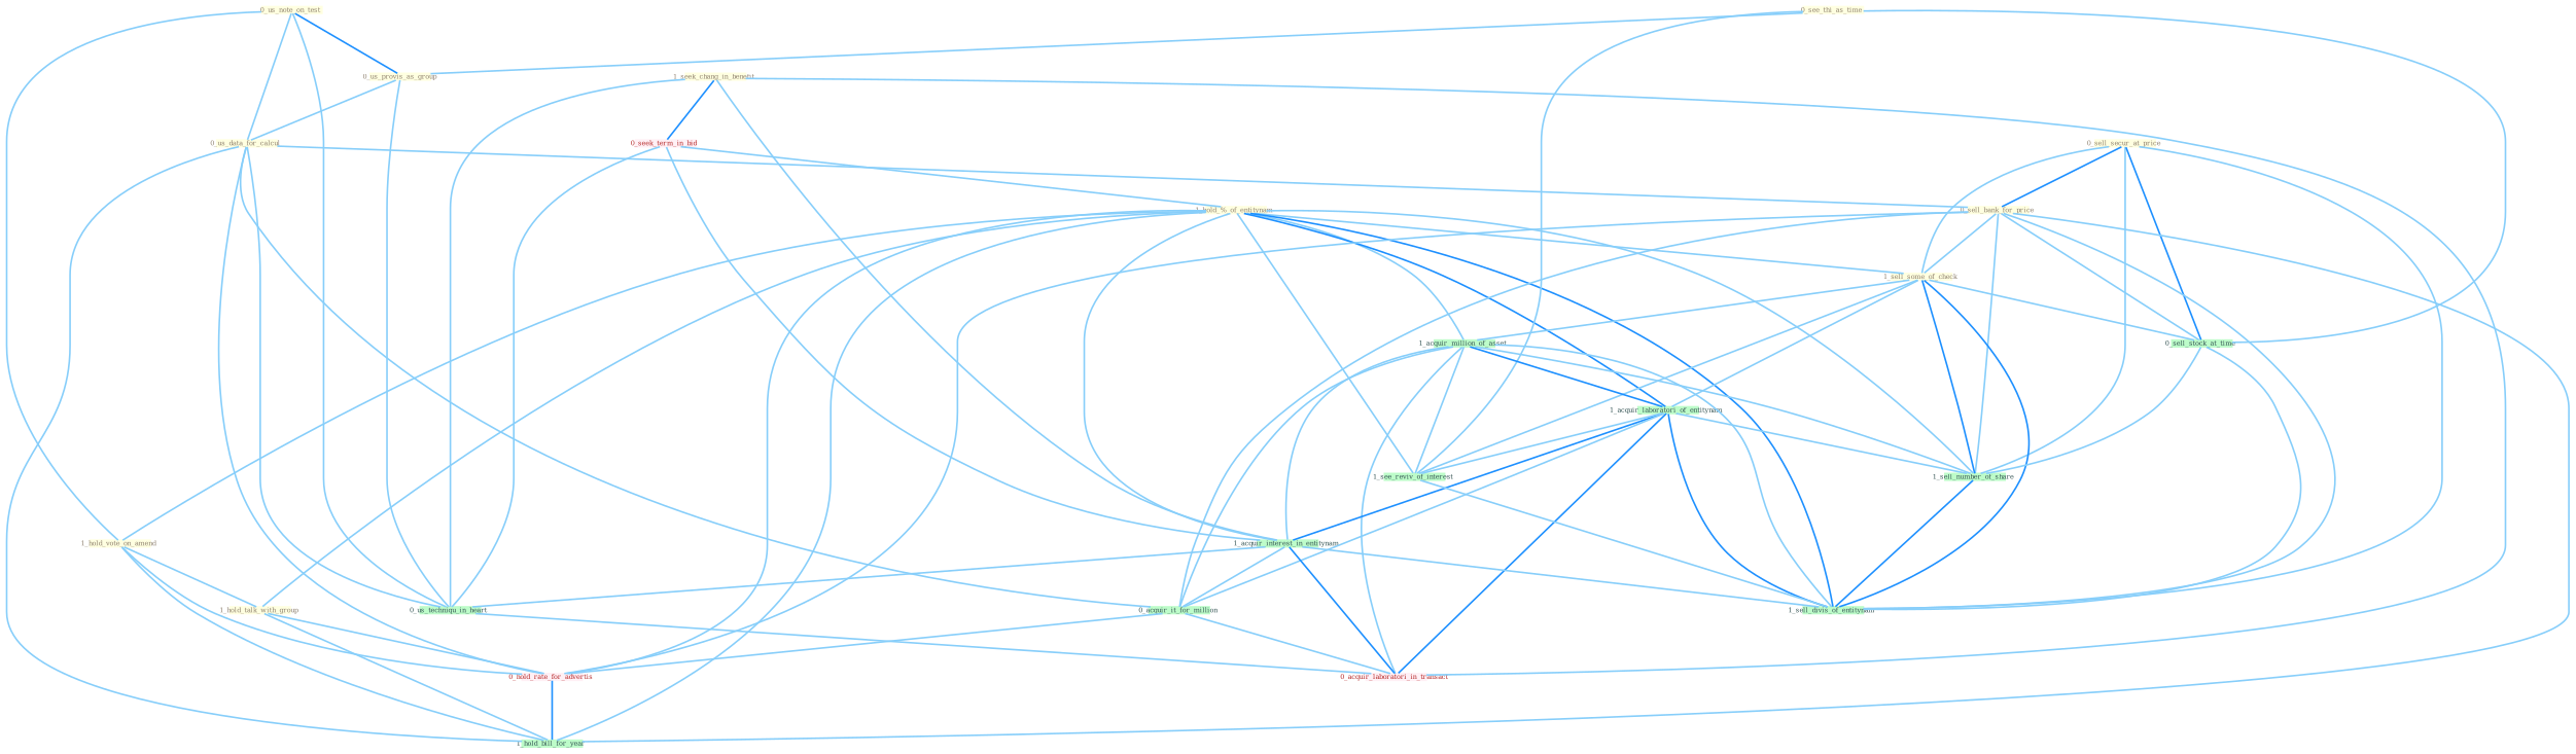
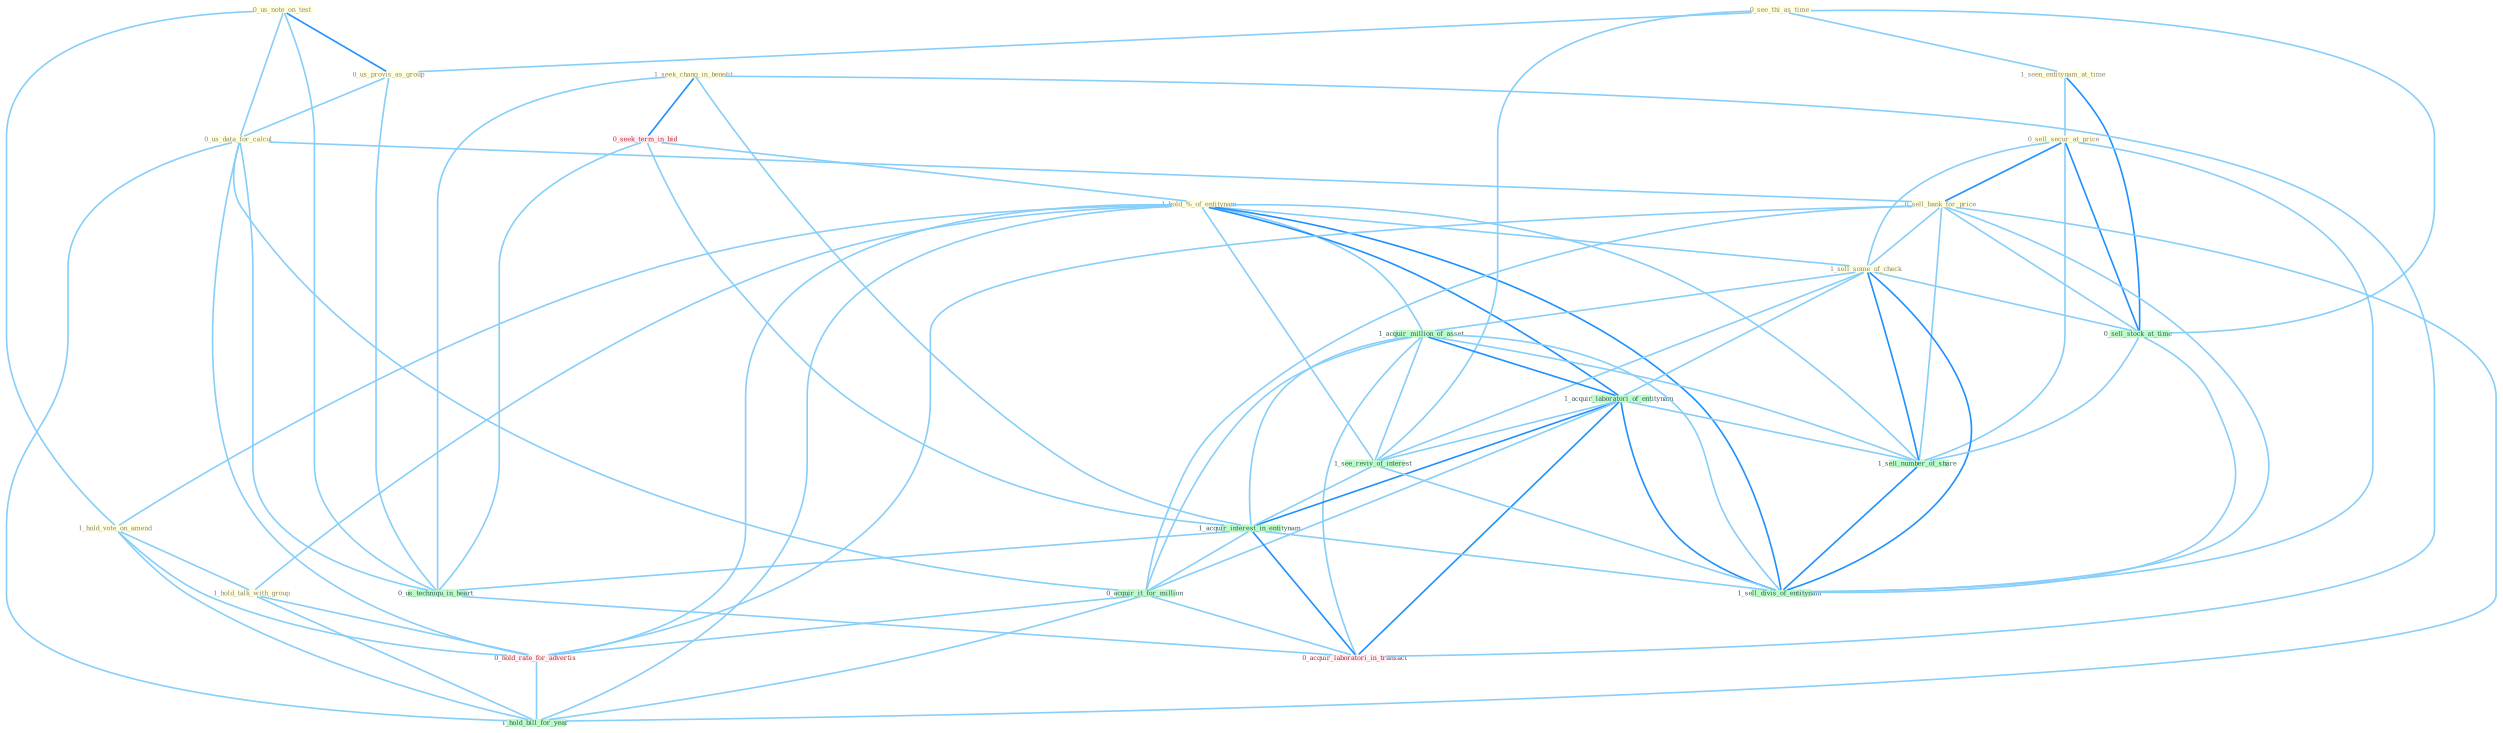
  graph {
    node [color="#ffffe0" fixedsize=true fontcolor="#8b7d6b" fontsize=4 shape=polygon style=filled]
    edge [color="#87cefa" w=1]
    "0_us_note_on_test " [height=.06 width=.5]
    "1_hold_%_of_entitynam " [height=.06 width=.5]
    "0_see_thi_as_time " [height=.06 width=.5]
+   "1_seen_entitynam_at_time " [height=.06 width=.5]
    n5 [height=.06 label="0_us_provis_as_group" width=.5]
    "1_hold_vote_on_amend " [height=.06 width=.5]
    "1_hold_talk_with_group " [height=.06 width=.5]
    "0_sell_secur_at_price " [height=.06 width=.5]
    "0_us_data_for_calcul " [height=.06 width=.5]
    "0_sell_bank_for_price " [height=.06 width=.5]
    "1_sell_some_of_check " [height=.06 width=.5]
    "1_seek_chang_in_benefit " [height=.06 width=.5]
    "0_seek_term_in_bid " [color="#fff0f5" fontcolor="#b22222" height=.06 width=.5]
    "0_hold_rate_for_advertis " [color="#fff0f5" fontcolor="#b22222" height=.06 width=.5]
    "0_acquir_laboratori_in_transact " [color="#fff0f5" fontcolor="#b22222" height=.06 width=.5]
    "0_us_techniqu_in_heart " [color="#BDFCC9" fontcolor="#2f4f4f" height=.06 width=.5]
    "1_acquir_million_of_asset " [color="#BDFCC9" fontcolor="#2f4f4f" height=.06 width=.5]
    "1_acquir_laboratori_of_entitynam " [color="#BDFCC9" fontcolor="#2f4f4f" height=.06 width=.5]
    "1_acquir_interest_in_entitynam " [color="#BDFCC9" fontcolor="#2f4f4f" height=.06 width=.5]
    "1_sell_number_of_share " [color="#BDFCC9" fontcolor="#2f4f4f" height=.06 width=.5]
    "1_see_reviv_of_interest " [color="#BDFCC9" fontcolor="#2f4f4f" height=.06 width=.5]
    "1_hold_bill_for_year " [color="#BDFCC9" fontcolor="#2f4f4f" height=.06 width=.5]
    "1_sell_divis_of_entitynam " [color="#BDFCC9" fontcolor="#2f4f4f" height=.06 width=.5]
    "0_sell_stock_at_time " [color="#BDFCC9" fontcolor="#2f4f4f" height=.06 width=.5]
    "0_acquir_it_for_million " [color="#BDFCC9" fontcolor="#2f4f4f" height=.06 width=.5]
    subgraph sub_1 {
      "0_us_note_on_test "
      "1_hold_%_of_entitynam "
      "0_see_thi_as_time "
+     "1_seen_entitynam_at_time "
      n5
      "1_hold_vote_on_amend "
      "1_hold_talk_with_group "
      "0_sell_secur_at_price "
      "0_us_data_for_calcul "
      "0_sell_bank_for_price "
      "1_sell_some_of_check "
      "1_seek_chang_in_benefit "
    }
    subgraph sub_2 {
      "0_seek_term_in_bid "
      "0_hold_rate_for_advertis "
      "0_acquir_laboratori_in_transact "
    }
    "0_us_note_on_test " -- n5 [color="#1e90ff" w=2]
    "0_us_note_on_test " -- "1_hold_vote_on_amend "
    "0_us_note_on_test " -- "0_us_data_for_calcul "
    "0_us_note_on_test " -- "0_us_techniqu_in_heart "
    "1_hold_%_of_entitynam " -- "1_hold_vote_on_amend "
    "1_hold_%_of_entitynam " -- "1_hold_talk_with_group "
    "1_hold_%_of_entitynam " -- "1_sell_some_of_check "
    "1_hold_%_of_entitynam " -- "0_hold_rate_for_advertis "
    "1_hold_%_of_entitynam " -- "1_acquir_million_of_asset "
    "1_hold_%_of_entitynam " -- "1_acquir_laboratori_of_entitynam " [color="#1e90ff" w=2]
-   "1_hold_%_of_entitynam " -- "1_acquir_interest_in_entitynam "
+   "1_see_reviv_of_interest " -- "1_acquir_interest_in_entitynam "
    "1_hold_%_of_entitynam " -- "1_sell_number_of_share "
    "1_hold_%_of_entitynam " -- "1_see_reviv_of_interest "
    "1_hold_%_of_entitynam " -- "1_hold_bill_for_year "
    "1_hold_%_of_entitynam " -- "1_sell_divis_of_entitynam " [color="#1e90ff" w=2]
+   "0_see_thi_as_time " -- "1_seen_entitynam_at_time "
    "0_see_thi_as_time " -- n5
    "0_see_thi_as_time " -- "1_see_reviv_of_interest "
    "0_see_thi_as_time " -- "0_sell_stock_at_time "
+   "1_seen_entitynam_at_time " -- "0_sell_secur_at_price "
+   "1_seen_entitynam_at_time " -- "0_sell_stock_at_time " [color="#1e90ff" w=2]
    n5 -- "0_us_data_for_calcul "
    n5 -- "0_us_techniqu_in_heart "
    "1_hold_vote_on_amend " -- "1_hold_talk_with_group "
    "1_hold_vote_on_amend " -- "0_hold_rate_for_advertis "
    "1_hold_vote_on_amend " -- "1_hold_bill_for_year "
    "1_hold_talk_with_group " -- "0_hold_rate_for_advertis "
    "1_hold_talk_with_group " -- "1_hold_bill_for_year "
    "0_sell_secur_at_price " -- "0_sell_bank_for_price " [color="#1e90ff" w=2]
    "0_sell_secur_at_price " -- "1_sell_some_of_check "
    "0_sell_secur_at_price " -- "1_sell_number_of_share "
    "0_sell_secur_at_price " -- "1_sell_divis_of_entitynam "
    "0_sell_secur_at_price " -- "0_sell_stock_at_time " [color="#1e90ff" w=2]
    "0_us_data_for_calcul " -- "0_sell_bank_for_price "
    "0_us_data_for_calcul " -- "0_hold_rate_for_advertis "
    "0_us_data_for_calcul " -- "0_us_techniqu_in_heart "
    "0_us_data_for_calcul " -- "1_hold_bill_for_year "
    "0_us_data_for_calcul " -- "0_acquir_it_for_million "
    "0_sell_bank_for_price " -- "1_sell_some_of_check "
    "0_sell_bank_for_price " -- "0_hold_rate_for_advertis "
    "0_sell_bank_for_price " -- "1_sell_number_of_share "
    "0_sell_bank_for_price " -- "1_hold_bill_for_year "
    "0_sell_bank_for_price " -- "1_sell_divis_of_entitynam "
    "0_sell_bank_for_price " -- "0_sell_stock_at_time "
    "0_sell_bank_for_price " -- "0_acquir_it_for_million "
    "1_sell_some_of_check " -- "1_acquir_million_of_asset "
    "1_sell_some_of_check " -- "1_acquir_laboratori_of_entitynam "
    "1_sell_some_of_check " -- "1_sell_number_of_share " [color="#1e90ff" w=2]
    "1_sell_some_of_check " -- "1_see_reviv_of_interest "
    "1_sell_some_of_check " -- "1_sell_divis_of_entitynam " [color="#1e90ff" w=2]
    "1_sell_some_of_check " -- "0_sell_stock_at_time "
    "1_seek_chang_in_benefit " -- "0_seek_term_in_bid " [color="#1e90ff" w=2]
    "1_seek_chang_in_benefit " -- "0_acquir_laboratori_in_transact "
    "1_seek_chang_in_benefit " -- "0_us_techniqu_in_heart "
    "1_seek_chang_in_benefit " -- "1_acquir_interest_in_entitynam "
    "0_seek_term_in_bid " -- "1_hold_%_of_entitynam "
    "0_seek_term_in_bid " -- "0_us_techniqu_in_heart "
    "0_seek_term_in_bid " -- "1_acquir_interest_in_entitynam "
-   "0_hold_rate_for_advertis " -- "1_hold_bill_for_year " [color="#1e90ff" w=2]
+   "0_hold_rate_for_advertis " -- "1_hold_bill_for_year " [w=2]
    "0_us_techniqu_in_heart " -- "0_acquir_laboratori_in_transact "
    "1_acquir_million_of_asset " -- "0_acquir_laboratori_in_transact "
    "1_acquir_million_of_asset " -- "1_acquir_laboratori_of_entitynam " [color="#1e90ff" w=2]
    "1_acquir_million_of_asset " -- "1_acquir_interest_in_entitynam "
    "1_acquir_million_of_asset " -- "1_sell_number_of_share "
    "1_acquir_million_of_asset " -- "1_see_reviv_of_interest "
    "1_acquir_million_of_asset " -- "1_sell_divis_of_entitynam "
    "1_acquir_million_of_asset " -- "0_acquir_it_for_million "
    "1_acquir_laboratori_of_entitynam " -- "0_acquir_laboratori_in_transact " [color="#1e90ff" w=2]
    "1_acquir_laboratori_of_entitynam " -- "1_acquir_interest_in_entitynam " [color="#1e90ff" w=2]
    "1_acquir_laboratori_of_entitynam " -- "1_sell_number_of_share "
    "1_acquir_laboratori_of_entitynam " -- "1_see_reviv_of_interest "
    "1_acquir_laboratori_of_entitynam " -- "1_sell_divis_of_entitynam " [color="#1e90ff" w=2]
    "1_acquir_laboratori_of_entitynam " -- "0_acquir_it_for_million "
    "1_acquir_interest_in_entitynam " -- "0_acquir_laboratori_in_transact " [color="#1e90ff" w=2]
    "1_acquir_interest_in_entitynam " -- "0_us_techniqu_in_heart "
    "1_acquir_interest_in_entitynam " -- "1_sell_divis_of_entitynam "
    "1_acquir_interest_in_entitynam " -- "0_acquir_it_for_million "
    "1_sell_number_of_share " -- "1_sell_divis_of_entitynam " [color="#1e90ff" w=2]
    "1_see_reviv_of_interest " -- "1_sell_divis_of_entitynam "
    "0_sell_stock_at_time " -- "1_sell_number_of_share "
    "0_sell_stock_at_time " -- "1_sell_divis_of_entitynam "
    "0_acquir_it_for_million " -- "0_hold_rate_for_advertis "
    "0_acquir_it_for_million " -- "0_acquir_laboratori_in_transact "
+   "0_acquir_it_for_million " -- "1_hold_bill_for_year "
  }
